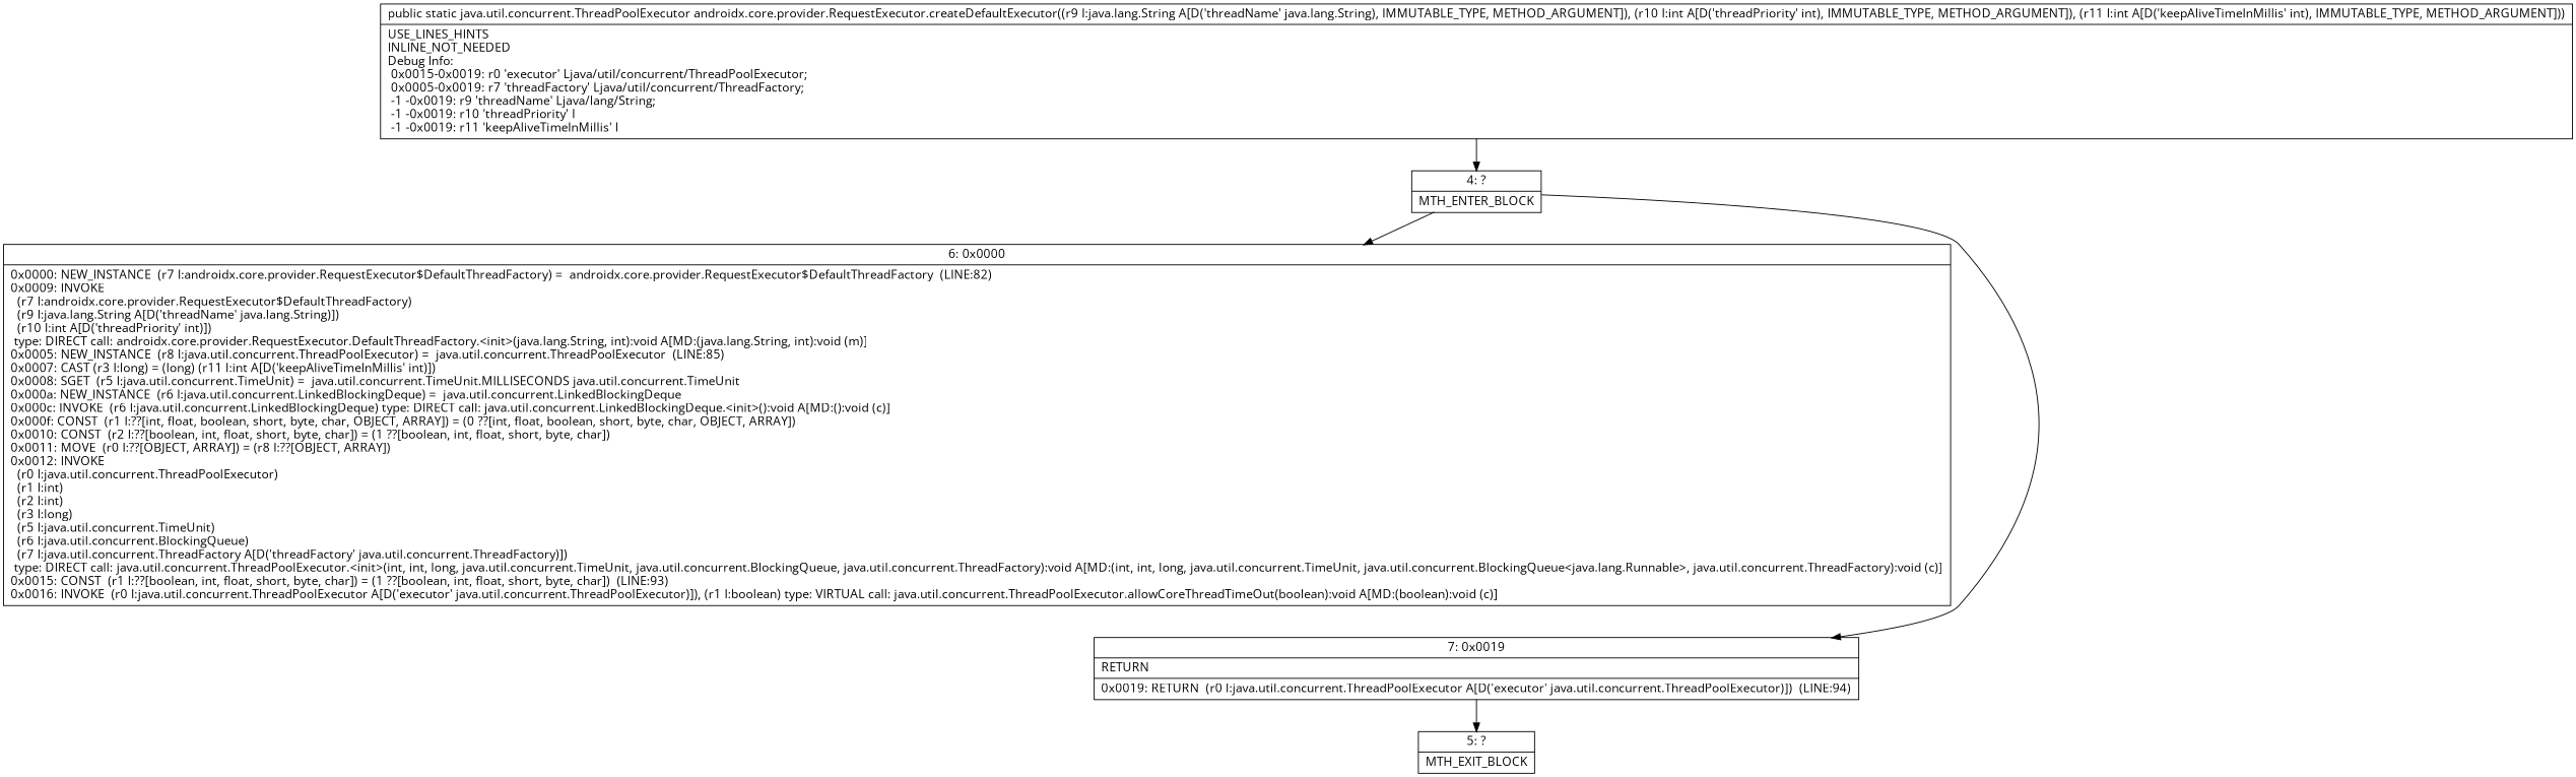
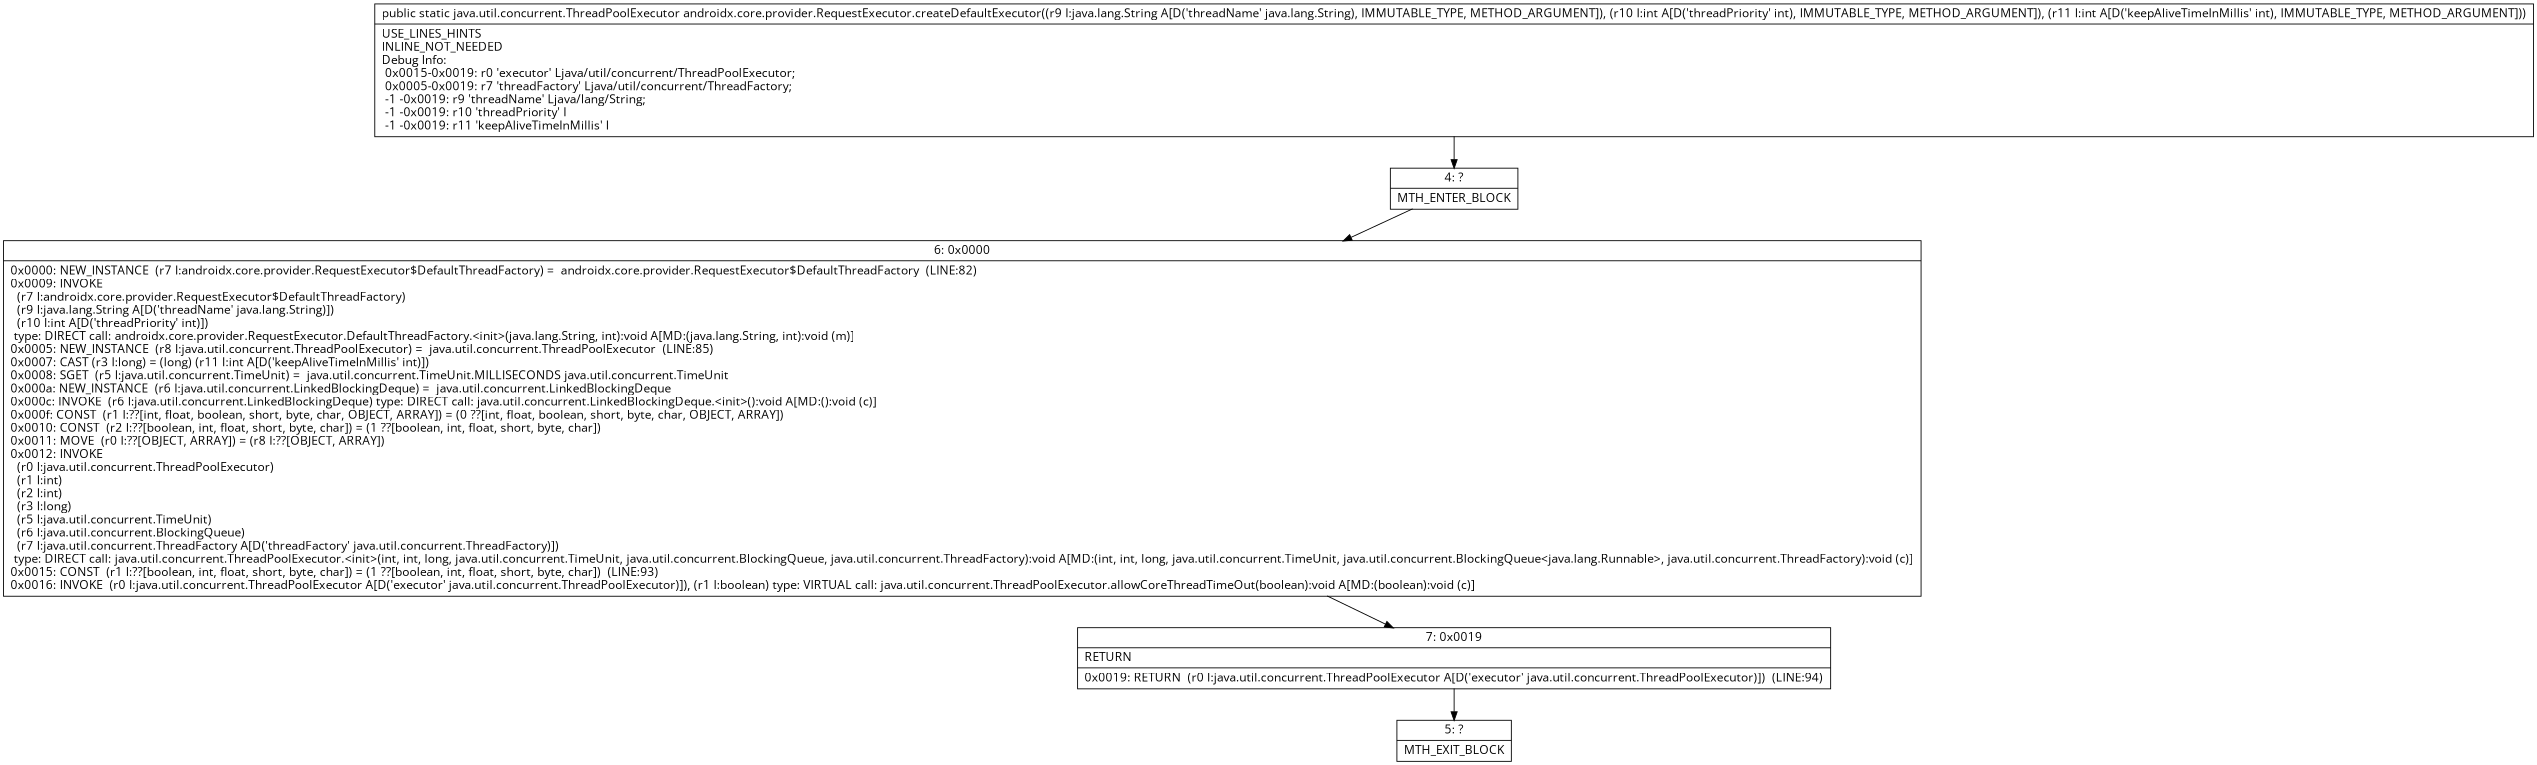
  digraph {
    fontname="Open Sans"
    node [fontname="Open Sans" shape=record]
    edge [fontname="Open Sans"]
    n1 [label="{4\:\ ?|MTH_ENTER_BLOCK\l}"]
    n2 [label="{6\:\ 0x0000|0x0000: NEW_INSTANCE  (r7 I:androidx.core.provider.RequestExecutor$DefaultThreadFactory) =  androidx.core.provider.RequestExecutor$DefaultThreadFactory  (LINE:82)\l0x0009: INVOKE  \l  (r7 I:androidx.core.provider.RequestExecutor$DefaultThreadFactory)\l  (r9 I:java.lang.String A[D('threadName' java.lang.String)])\l  (r10 I:int A[D('threadPriority' int)])\l type: DIRECT call: androidx.core.provider.RequestExecutor.DefaultThreadFactory.\<init\>(java.lang.String, int):void A[MD:(java.lang.String, int):void (m)]\l0x0005: NEW_INSTANCE  (r8 I:java.util.concurrent.ThreadPoolExecutor) =  java.util.concurrent.ThreadPoolExecutor  (LINE:85)\l0x0007: CAST (r3 I:long) = (long) (r11 I:int A[D('keepAliveTimeInMillis' int)]) \l0x0008: SGET  (r5 I:java.util.concurrent.TimeUnit) =  java.util.concurrent.TimeUnit.MILLISECONDS java.util.concurrent.TimeUnit \l0x000a: NEW_INSTANCE  (r6 I:java.util.concurrent.LinkedBlockingDeque) =  java.util.concurrent.LinkedBlockingDeque \l0x000c: INVOKE  (r6 I:java.util.concurrent.LinkedBlockingDeque) type: DIRECT call: java.util.concurrent.LinkedBlockingDeque.\<init\>():void A[MD:():void (c)]\l0x000f: CONST  (r1 I:??[int, float, boolean, short, byte, char, OBJECT, ARRAY]) = (0 ??[int, float, boolean, short, byte, char, OBJECT, ARRAY]) \l0x0010: CONST  (r2 I:??[boolean, int, float, short, byte, char]) = (1 ??[boolean, int, float, short, byte, char]) \l0x0011: MOVE  (r0 I:??[OBJECT, ARRAY]) = (r8 I:??[OBJECT, ARRAY]) \l0x0012: INVOKE  \l  (r0 I:java.util.concurrent.ThreadPoolExecutor)\l  (r1 I:int)\l  (r2 I:int)\l  (r3 I:long)\l  (r5 I:java.util.concurrent.TimeUnit)\l  (r6 I:java.util.concurrent.BlockingQueue)\l  (r7 I:java.util.concurrent.ThreadFactory A[D('threadFactory' java.util.concurrent.ThreadFactory)])\l type: DIRECT call: java.util.concurrent.ThreadPoolExecutor.\<init\>(int, int, long, java.util.concurrent.TimeUnit, java.util.concurrent.BlockingQueue, java.util.concurrent.ThreadFactory):void A[MD:(int, int, long, java.util.concurrent.TimeUnit, java.util.concurrent.BlockingQueue\<java.lang.Runnable\>, java.util.concurrent.ThreadFactory):void (c)]\l0x0015: CONST  (r1 I:??[boolean, int, float, short, byte, char]) = (1 ??[boolean, int, float, short, byte, char])  (LINE:93)\l0x0016: INVOKE  (r0 I:java.util.concurrent.ThreadPoolExecutor A[D('executor' java.util.concurrent.ThreadPoolExecutor)]), (r1 I:boolean) type: VIRTUAL call: java.util.concurrent.ThreadPoolExecutor.allowCoreThreadTimeOut(boolean):void A[MD:(boolean):void (c)]\l}"]
    n3 [label="{7\:\ 0x0019|RETURN\l|0x0019: RETURN  (r0 I:java.util.concurrent.ThreadPoolExecutor A[D('executor' java.util.concurrent.ThreadPoolExecutor)])  (LINE:94)\l}"]
    n4 [label="{5\:\ ?|MTH_EXIT_BLOCK\l}"]
    n5 [label="{public static java.util.concurrent.ThreadPoolExecutor androidx.core.provider.RequestExecutor.createDefaultExecutor((r9 I:java.lang.String A[D('threadName' java.lang.String), IMMUTABLE_TYPE, METHOD_ARGUMENT]), (r10 I:int A[D('threadPriority' int), IMMUTABLE_TYPE, METHOD_ARGUMENT]), (r11 I:int A[D('keepAliveTimeInMillis' int), IMMUTABLE_TYPE, METHOD_ARGUMENT]))  | USE_LINES_HINTS\lINLINE_NOT_NEEDED\lDebug Info:\l  0x0015\-0x0019: r0 'executor' Ljava\/util\/concurrent\/ThreadPoolExecutor;\l  0x0005\-0x0019: r7 'threadFactory' Ljava\/util\/concurrent\/ThreadFactory;\l  \-1 \-0x0019: r9 'threadName' Ljava\/lang\/String;\l  \-1 \-0x0019: r10 'threadPriority' I\l  \-1 \-0x0019: r11 'keepAliveTimeInMillis' I\l}"]
    n1 -> n2
-   n1 -> n3
+   n2 -> n3
    n3 -> n4
    n5 -> n1
  }
